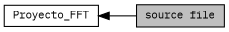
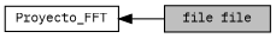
  digraph {
    rankdir=LR
    fontname="IBM Plex Mono"
    node [color=black fontname="IBM Plex Mono" fontsize=10 shape=record style=filled]
    n1 [fillcolor=white height=0.2 label=Proyecto_FFT width=0.4]
-   n2 [fillcolor=grey75 fontcolor=black height=0.2 label="source file" width=0.4]
+   n2 [fillcolor=grey75 fontcolor=black height=0.2 label="file file" width=0.4]
    n1 -> n2 [dir=back fontname="IBM Plex Mono" fontsize=10 labelfontname=Helvetica labelfontsize=10 shape=plaintext style=solid]
  }
